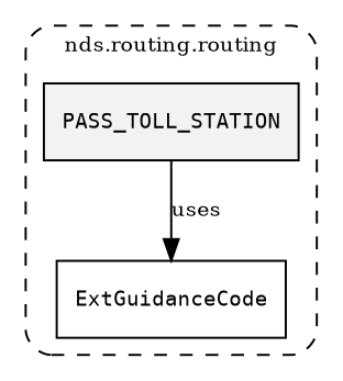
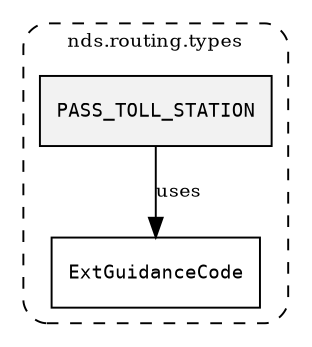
  digraph {
    fontsize=10
    rankdir=TB
    node [fontsize=10 shape=box]
    n1 [fillcolor="#0000000D" label=<<font face="monospace"><table align="center" border="0" cellspacing="0" cellpadding="0"><tr><td href="../../../content/packages/nds.routing.types.html#Constant-PASS_TOLL_STATION" title="Constant defined in nds.routing.types">PASS_TOLL_STATION</td></tr></table></font>> style=filled]
    n2 [label=<<font face="monospace"><table align="center" border="0" cellspacing="0" cellpadding="0"><tr><td href="../../../content/packages/nds.routing.types.html#Subtype-ExtGuidanceCode" title="Subtype defined in nds.routing.types">ExtGuidanceCode</td></tr></table></font>>]
    subgraph cluster_1 {
-     label="nds.routing.routing"
+     label="nds.routing.types"
      style="dashed, rounded"
      n1
      n2
    }
    n1 -> n2 [fontsize=10 label=uses]
  }
